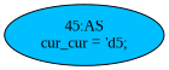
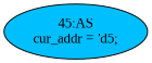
  strict digraph {
    fontname="Liberation Serif"
-   n1 [ast="<pyverilog.vparser.ast.Assign object at 0x7fdf564d1050>" def_var="['cur_addr']" fillcolor=deepskyblue label="45:AS\ncur_cur = 'd5;" statements="[]" style=filled typ=Assign use_var="[]" fontname="Liberation Serif"]
+   n1 [ast="<pyverilog.vparser.ast.Assign object at 0x7fdf564d1050>" def_var="['cur_addr']" fillcolor=deepskyblue label="45:AS\ncur_addr = 'd5;" statements="[]" style=filled typ=Assign use_var="[]" fontname="Liberation Serif"]
  }
